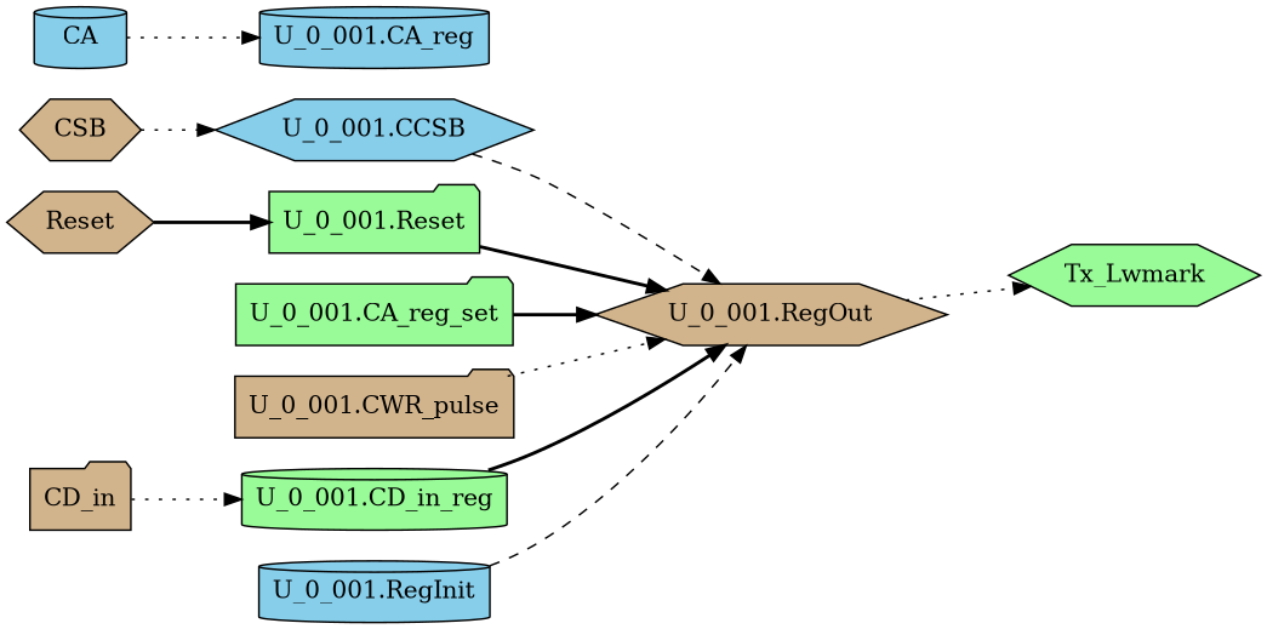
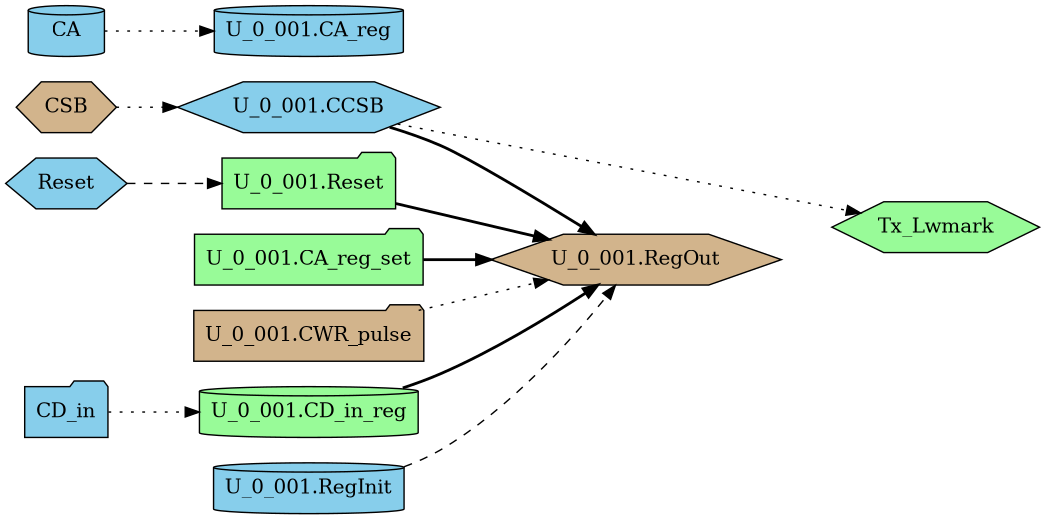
  strict digraph {
    rankdir=LR
    node [complexity=4 fillcolor=tan importance=0.01541508742 rank=0.00385377185501 shape=hexagon style=filled]
    edge [style=dotted]
-   Reset [complexity=1 importance=0.0308170945521 rank=0.0308170945521]
+   Reset [complexity=1 fillcolor=skyblue importance=0.0308170945521 rank=0.0308170945521]
    "U_0_001.Reset" [complexity=1 fillcolor=palegreen importance=0.029063591725 rank=0.029063591725 shape=folder]
    "U_0_001.RegOut" [complexity=0 importance=0.0136486911662 rank=0.0]
    Tx_Lwmark [complexity=0 fillcolor=palegreen importance=0.00571852560641 rank=0.0]
    "U_0_001.CWR_pulse" [shape=folder]
    "U_0_001.CD_in_reg" [complexity=2 fillcolor=palegreen importance=0.0154295925251 rank=0.00771479626255 shape=cylinder]
-   CD_in [complexity=2 importance=0.0171830953522 rank=0.00859154767611 shape=folder]
+   CD_in [complexity=2 fillcolor=skyblue importance=0.0171830953522 rank=0.00859154767611 shape=folder]
    CA [fillcolor=skyblue importance=0.0171685902472 rank=0.00429214756179 shape=cylinder]
    "U_0_001.CA_reg" [fillcolor=skyblue shape=cylinder]
    "U_0_001.CCSB" [fillcolor=skyblue]
    "U_0_001.RegInit" [complexity=2 fillcolor=skyblue importance=0.0154021939933 rank=0.00770109699667 shape=cylinder]
    "U_0_001.CA_reg_set" [fillcolor=palegreen importance=0.0154021939933 rank=0.00385054849833 shape=folder]
    CSB [importance=0.0171685902472 rank=0.00429214756179]
-   Reset -> "U_0_001.Reset" [style=bold]
+   Reset -> "U_0_001.Reset" [style=dashed]
    "U_0_001.Reset" -> "U_0_001.RegOut" [style=bold]
-   "U_0_001.RegOut" -> Tx_Lwmark
+   "U_0_001.CCSB" -> Tx_Lwmark
    "U_0_001.CWR_pulse" -> "U_0_001.RegOut"
    "U_0_001.CD_in_reg" -> "U_0_001.RegOut" [style=bold]
    CD_in -> "U_0_001.CD_in_reg"
    CA -> "U_0_001.CA_reg"
-   "U_0_001.CCSB" -> "U_0_001.RegOut" [style=dashed]
+   "U_0_001.CCSB" -> "U_0_001.RegOut" [style=bold]
    "U_0_001.RegInit" -> "U_0_001.RegOut" [style=dashed]
    "U_0_001.CA_reg_set" -> "U_0_001.RegOut" [style=bold]
    CSB -> "U_0_001.CCSB"
  }
